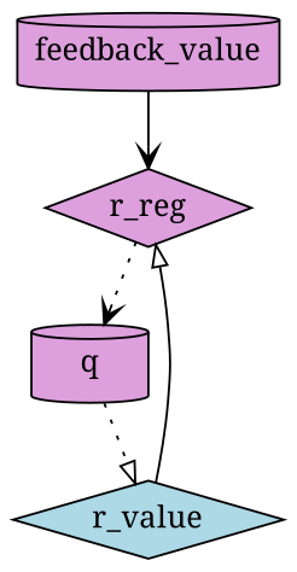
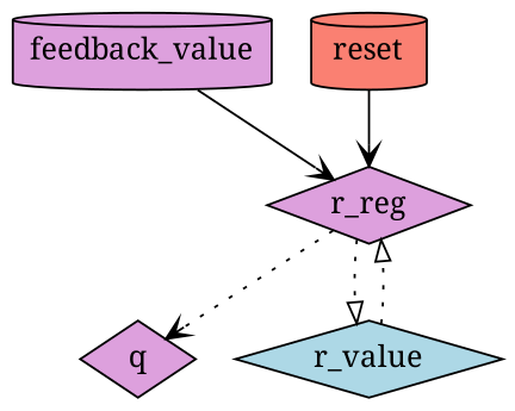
  strict digraph {
    fontname="Noto Serif"
    node [fillcolor=plum fontname="Noto Serif" shape=diamond style=filled]
    edge [arrowhead=vee fontname="Noto Serif" style=dotted weight=1.0]
    r_reg
-   q [shape=cylinder]
+   q
    n3 [fillcolor=lightblue label=r_value]
    feedback_value [shape=cylinder]
+   reset [fillcolor=salmon shape=cylinder]
    r_reg -> q
-   q -> n3 [arrowhead=onormal]
-   n3 -> r_reg [arrowhead=onormal style=solid]
+   r_reg -> n3 [arrowhead=onormal]
+   n3 -> r_reg [arrowhead=onormal]
    feedback_value -> r_reg [style=solid]
+   reset -> r_reg [style=solid weight=2.0]
  }
